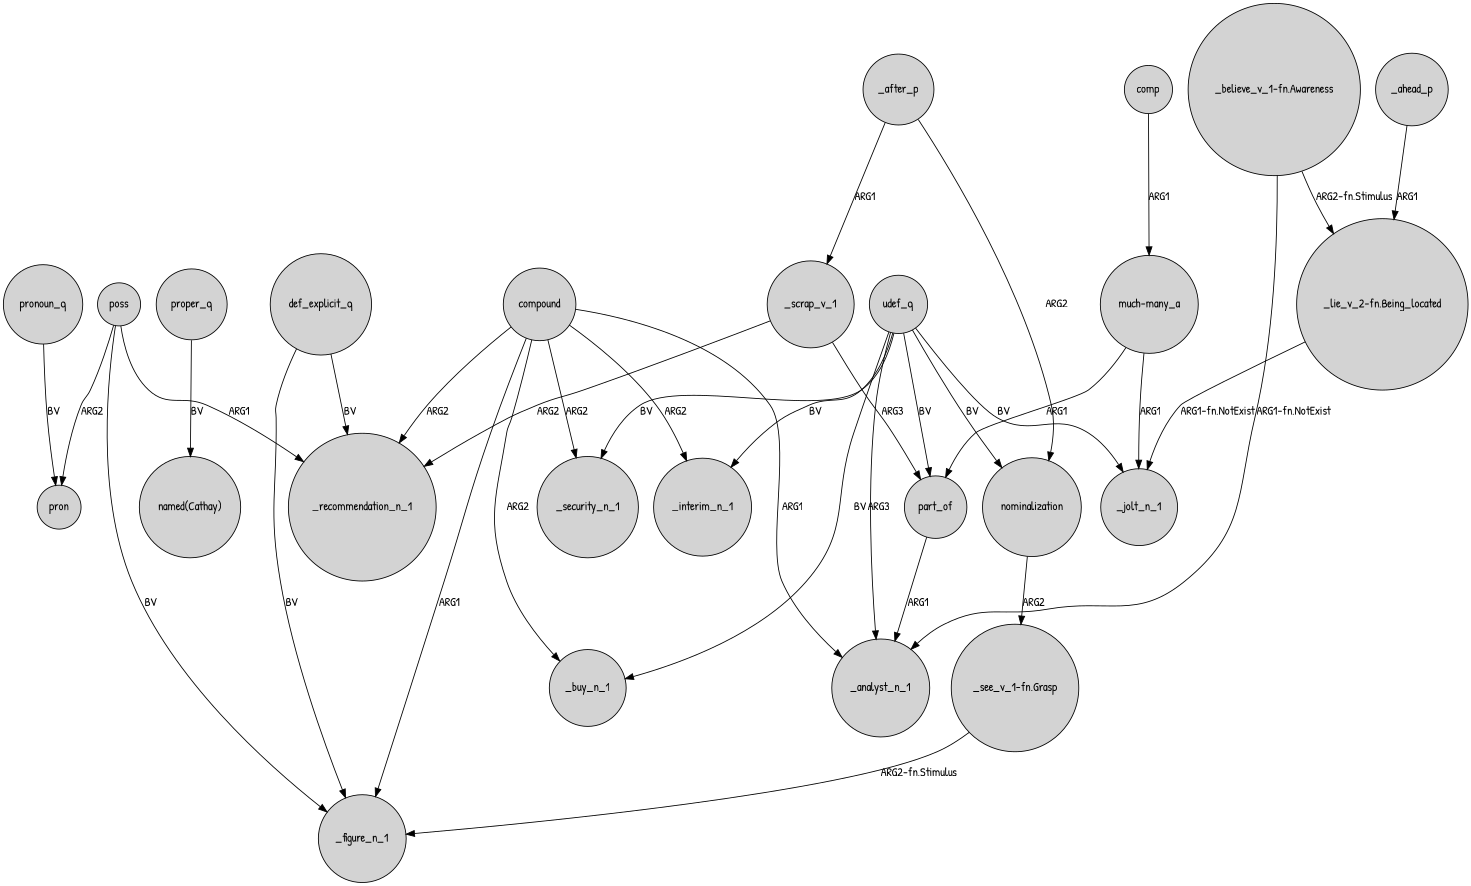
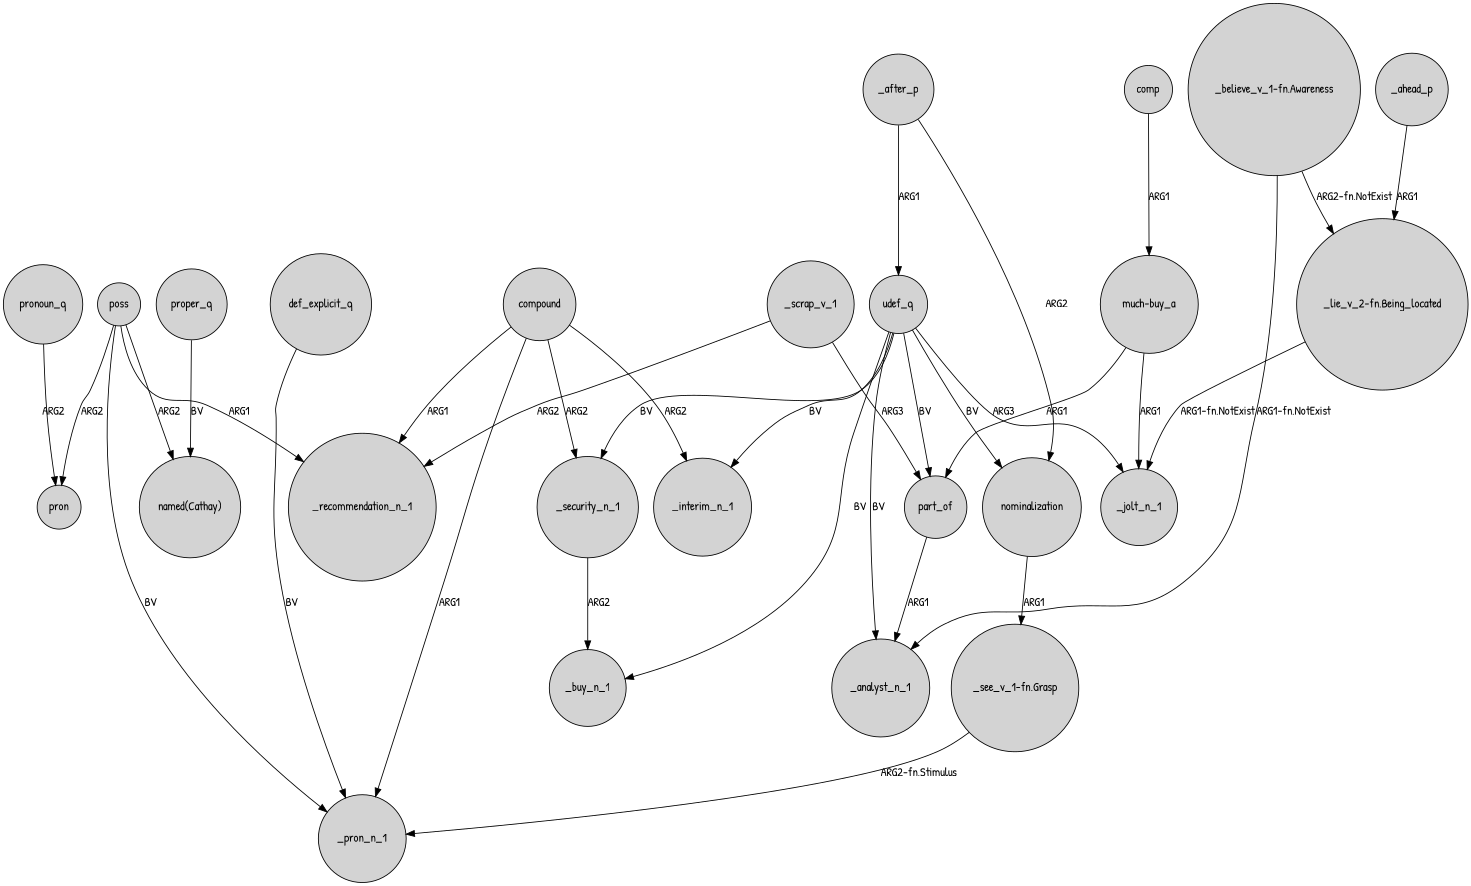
  digraph {
    fontname="Patrick Hand"
    node [fontname="Patrick Hand" shape=circle style=filled]
    edge [fontname="Patrick Hand"]
    poss
    _recommendation_n_1
-   _figure_n_1
+   _figure_n_1 [label=_pron_n_1]
    pron
    "named(Cathay)"
    def_explicit_q
    part_of
    _analyst_n_1
    udef_q
    _security_n_1
    _buy_n_1
    _jolt_n_1
    nominalization
    _interim_n_1
    "_see_v_1-fn.Grasp"
    _scrap_v_1
-   "much-many_a"
+   "much-many_a" [label="much-buy_a"]
    compound
    "_believe_v_1-fn.Awareness"
    "_lie_v_2-fn.Being_located"
    pronoun_q
    comp
    proper_q
    _ahead_p
    _after_p
    poss -> _recommendation_n_1 [label=ARG1]
    poss -> _figure_n_1 [label=BV]
    poss -> pron [label=ARG2]
-   def_explicit_q -> _recommendation_n_1 [label=BV]
+   poss -> "named(Cathay)" [label=ARG2]
    def_explicit_q -> _figure_n_1 [label=BV]
    part_of -> _analyst_n_1 [label=ARG1]
    udef_q -> part_of [label=BV]
-   udef_q -> _analyst_n_1 [label=ARG3]
+   udef_q -> _analyst_n_1 [label=BV]
    udef_q -> _security_n_1 [label=BV]
    udef_q -> _buy_n_1 [label=BV]
-   udef_q -> _jolt_n_1 [label=BV]
+   udef_q -> _jolt_n_1 [label=ARG3]
    udef_q -> nominalization [label=BV]
    udef_q -> _interim_n_1 [label=BV]
-   nominalization -> "_see_v_1-fn.Grasp" [label=ARG2]
+   nominalization -> "_see_v_1-fn.Grasp" [label=ARG1]
    "_see_v_1-fn.Grasp" -> _figure_n_1 [label="ARG2-fn.Stimulus"]
    _scrap_v_1 -> _recommendation_n_1 [label=ARG2]
    _scrap_v_1 -> part_of [label=ARG3]
    "much-many_a" -> part_of [label=ARG1]
    "much-many_a" -> _jolt_n_1 [label=ARG1]
-   compound -> _recommendation_n_1 [label=ARG2]
+   compound -> _recommendation_n_1 [label=ARG1]
    compound -> _figure_n_1 [label=ARG1]
-   compound -> _analyst_n_1 [label=ARG1]
    compound -> _security_n_1 [label=ARG2]
-   compound -> _buy_n_1 [label=ARG2]
+   _security_n_1 -> _buy_n_1 [label=ARG2]
    compound -> _interim_n_1 [label=ARG2]
    "_believe_v_1-fn.Awareness" -> _analyst_n_1 [label="ARG1-fn.NotExist"]
-   "_believe_v_1-fn.Awareness" -> "_lie_v_2-fn.Being_located" [label="ARG2-fn.Stimulus"]
+   "_believe_v_1-fn.Awareness" -> "_lie_v_2-fn.Being_located" [label="ARG2-fn.NotExist"]
    "_lie_v_2-fn.Being_located" -> _jolt_n_1 [label="ARG1-fn.NotExist"]
-   pronoun_q -> pron [label=BV]
+   pronoun_q -> pron [label=ARG2]
    comp -> "much-many_a" [label=ARG1]
    proper_q -> "named(Cathay)" [label=BV]
    _ahead_p -> "_lie_v_2-fn.Being_located" [label=ARG1]
    _after_p -> nominalization [label=ARG2]
-   _after_p -> _scrap_v_1 [label=ARG1]
+   _after_p -> udef_q [label=ARG1]
  }
